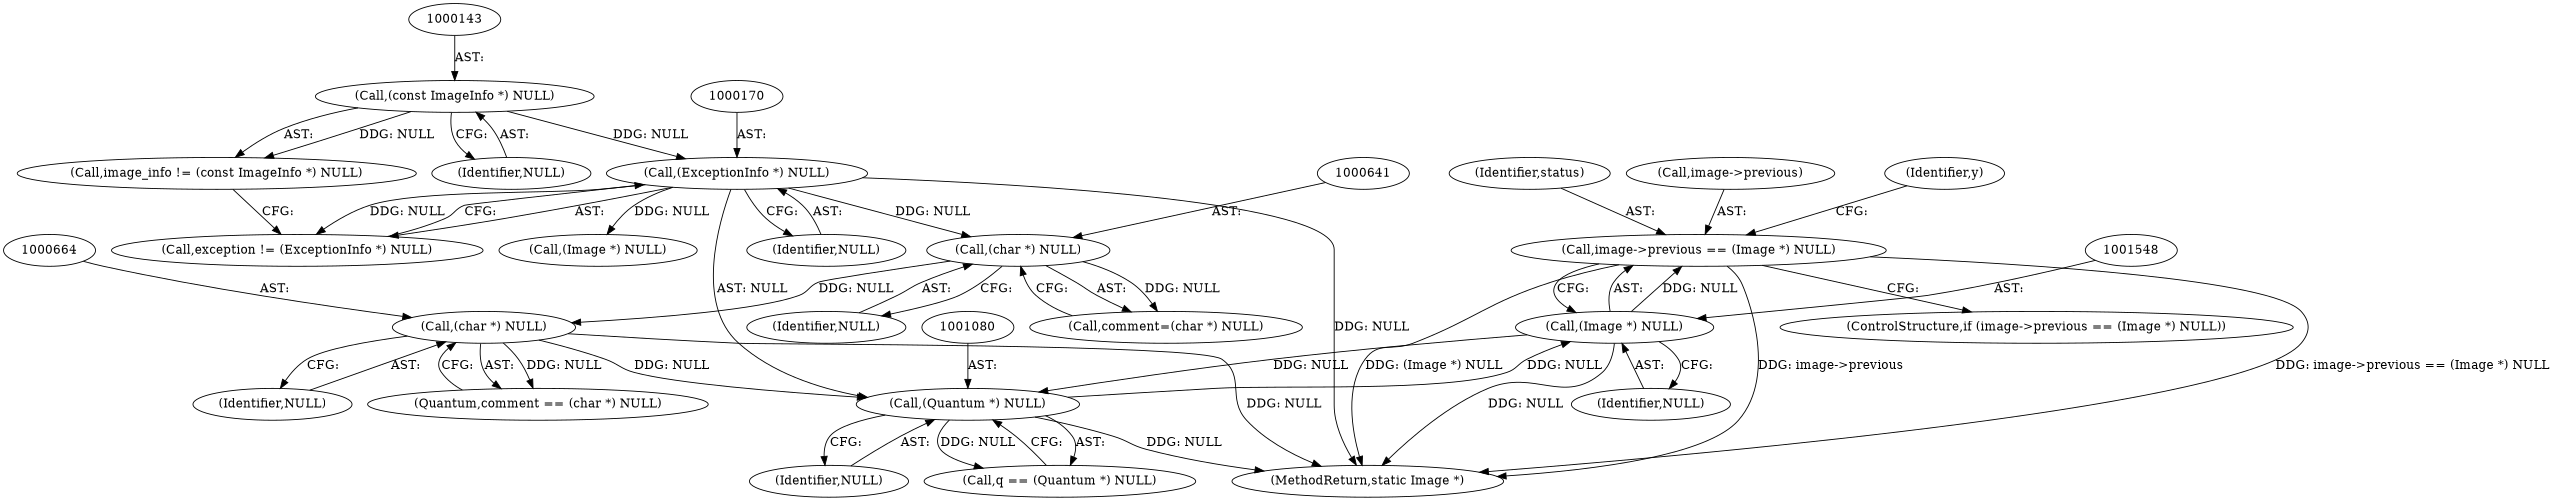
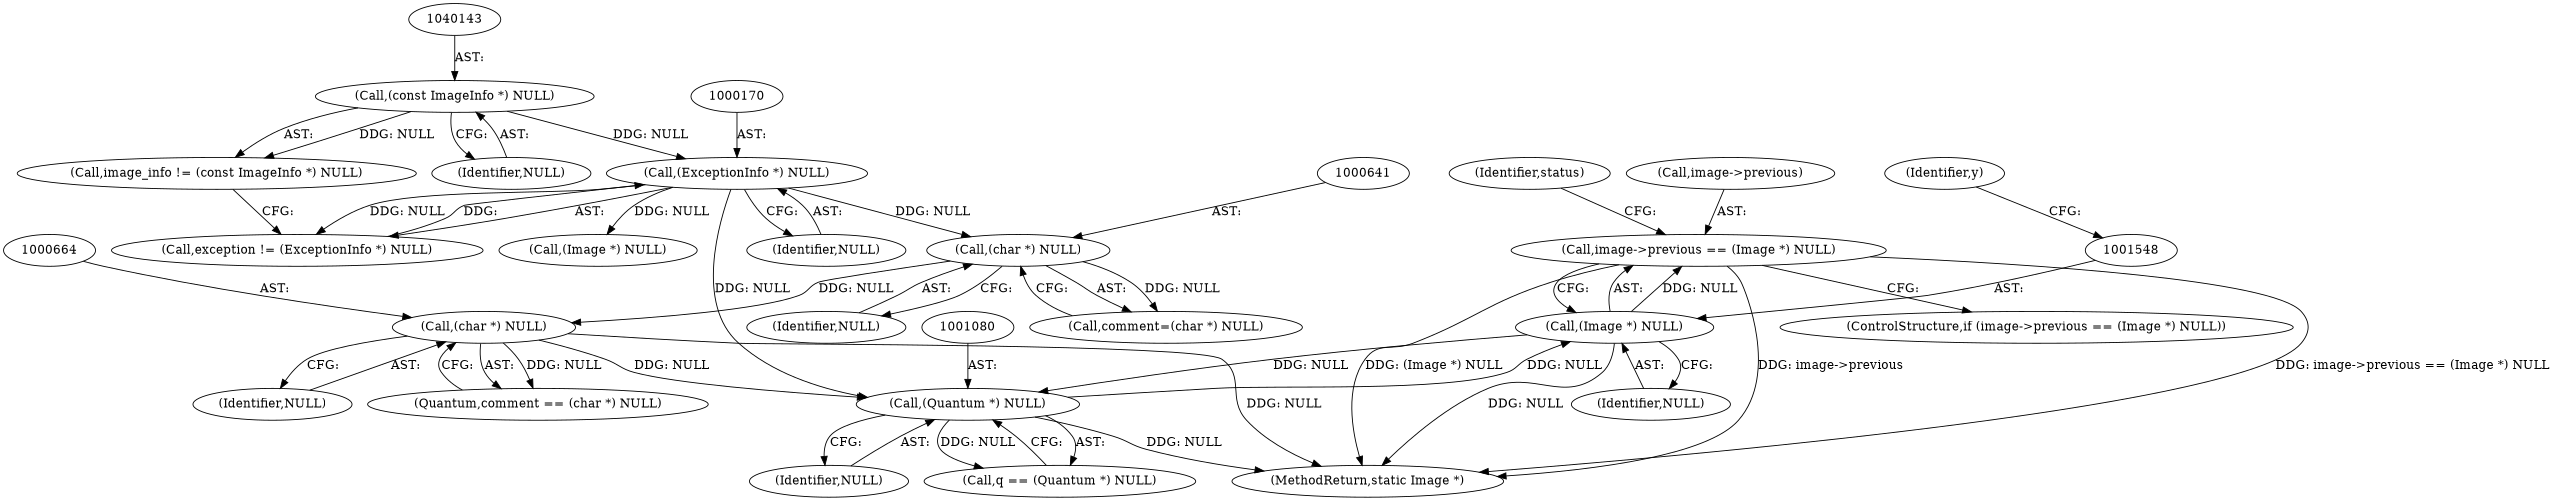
  digraph {
    n1 [label="(Call,image->previous == (Image *) NULL)"]
    n2 [label="(Call,(Image *) NULL)"]
    n3 [label="(MethodReturn,static Image *)"]
    n4 [label="(ControlStructure,if (image->previous == (Image *) NULL))"]
    n5 [label="(Call,(Quantum *) NULL)"]
    n6 [label="(Identifier,NULL)"]
    n7 [label="(Identifier,NULL)"]
    n8 [label="(Call,q == (Quantum *) NULL)"]
    n9 [label="(Call,(ExceptionInfo *) NULL)"]
    n10 [label="(Call,(char *) NULL)"]
    n11 [label="(Call,(Image *) NULL)"]
    n12 [label="(Identifier,NULL)"]
    n13 [label="(Call,exception != (ExceptionInfo *) NULL)"]
    n14 [label="(Call,(char *) NULL)"]
    n15 [label="(Identifier,NULL)"]
    n16 [label="(Call,comment=(char *) NULL)"]
    n17 [label="(Call,(const ImageInfo *) NULL)"]
    n18 [label="(Call,image_info != (const ImageInfo *) NULL)"]
    n19 [label="(Identifier,NULL)"]
    n20 [label="(Quantum,comment == (char *) NULL)"]
    n21 [label="(Identifier,NULL)"]
    n22 [label="(Identifier,status)"]
    n23 [label="(Call,image->previous)"]
    n24 [label="(Identifier,y)"]
    1001548
    1001080
    1000170
-   1000143
+   1000143 [label=1040143]
    1000664
    1000641
    n1 -> n2 [label="CFG: "]
    n1 -> n3 [label="DDG: image->previous"]
    n1 -> n3 [label="DDG: image->previous == (Image *) NULL"]
    n1 -> n3 [label="DDG: (Image *) NULL"]
    n1 -> n4 [label="CFG: "]
    n2 -> n1 [label="AST: "]
    n2 -> n1 [label="DDG: NULL"]
    n2 -> n3 [label="DDG: NULL"]
    n2 -> n5 [label="DDG: NULL"]
    n2 -> n6 [label="CFG: "]
    n5 -> n2 [label="DDG: NULL"]
    n5 -> n3 [label="DDG: NULL"]
    n5 -> n7 [label="CFG: "]
    n5 -> n8 [label="AST: "]
    n5 -> n8 [label="DDG: NULL"]
    n6 -> n2 [label="AST: "]
    n7 -> n5 [label="AST: "]
    n8 -> n5 [label="CFG: "]
-   n9 -> n3 [label="DDG: NULL"]
-   n9 -> n5 [label="AST: NULL"]
+   n9 -> n5 [label="DDG: NULL"]
    n9 -> n10 [label="DDG: NULL"]
    n9 -> n11 [label="DDG: NULL"]
    n9 -> n12 [label="CFG: "]
    n9 -> n13 [label="AST: "]
    n9 -> n13 [label="DDG: NULL"]
    n10 -> n14 [label="DDG: NULL"]
    n10 -> n15 [label="CFG: "]
    n10 -> n16 [label="AST: "]
    n10 -> n16 [label="DDG: NULL"]
    n12 -> n9 [label="AST: "]
-   n13 -> n9 [label="CFG: "]
+   n13 -> n9 [label="DDG: "]
    n14 -> n3 [label="DDG: NULL"]
    n14 -> n5 [label="DDG: NULL"]
    n14 -> n20 [label="AST: "]
    n14 -> n20 [label="DDG: NULL"]
    n14 -> n21 [label="CFG: "]
    n15 -> n10 [label="AST: "]
    n16 -> n10 [label="CFG: "]
    n17 -> n9 [label="DDG: NULL"]
    n17 -> n18 [label="AST: "]
    n17 -> n18 [label="DDG: NULL"]
    n17 -> n19 [label="CFG: "]
    n18 -> n13 [label="CFG: "]
    n19 -> n17 [label="AST: "]
    n20 -> n14 [label="CFG: "]
    n21 -> n14 [label="AST: "]
-   n22 -> n1 [label="AST: "]
+   n22 -> n1 [label="CFG: "]
    n23 -> n1 [label="AST: "]
-   n24 -> n1 [label="CFG: "]
+   n24 -> 1001548 [label="CFG: "]
    1001548 -> n2 [label="AST: "]
    1001080 -> n5 [label="AST: "]
    1000170 -> n9 [label="AST: "]
    1000143 -> n17 [label="AST: "]
    1000664 -> n14 [label="AST: "]
    1000641 -> n10 [label="AST: "]
  }
